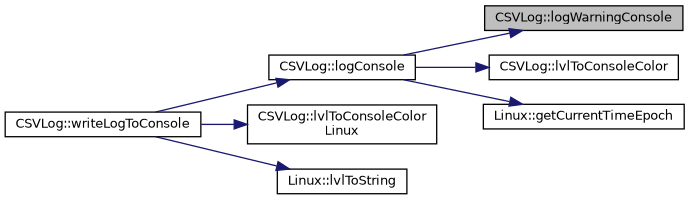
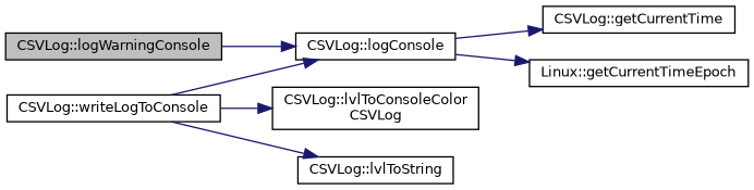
  digraph {
    rankdir=LR
    node [color=black fillcolor=white fontname=Helvetica fontsize=10 shape=record style=filled]
    edge [color=midnightblue fontname=Helvetica fontsize=10 labelfontname=Helvetica labelfontsize=10 style=solid]
    n1 [fillcolor=grey75 fontcolor=black height=0.2 label="CSVLog::logWarningConsole" width=0.4]
    n2 [height=0.2 label="CSVLog::logConsole" width=0.4]
-   n3 [height=0.2 label="CSVLog::lvlToConsoleColor" width=0.4]
+   n3 [height=0.2 label="CSVLog::getCurrentTime" width=0.4]
    n4 [height=0.2 label="Linux::getCurrentTimeEpoch" width=0.4]
    n5 [height=0.2 label="CSVLog::writeLogToConsole" width=0.4]
-   n6 [height=0.2 label="CSVLog::lvlToConsoleColor\lLinux" width=0.4]
-   n7 [height=0.2 label="Linux::lvlToString" width=0.4]
-   n2 -> n1
+   n6 [height=0.2 label="CSVLog::lvlToConsoleColor\lCSVLog" width=0.4]
+   n7 [height=0.2 label="CSVLog::lvlToString" width=0.4]
+   n1 -> n2
    n2 -> n3
    n2 -> n4
    n5 -> n2
    n5 -> n6
    n5 -> n7
  }
